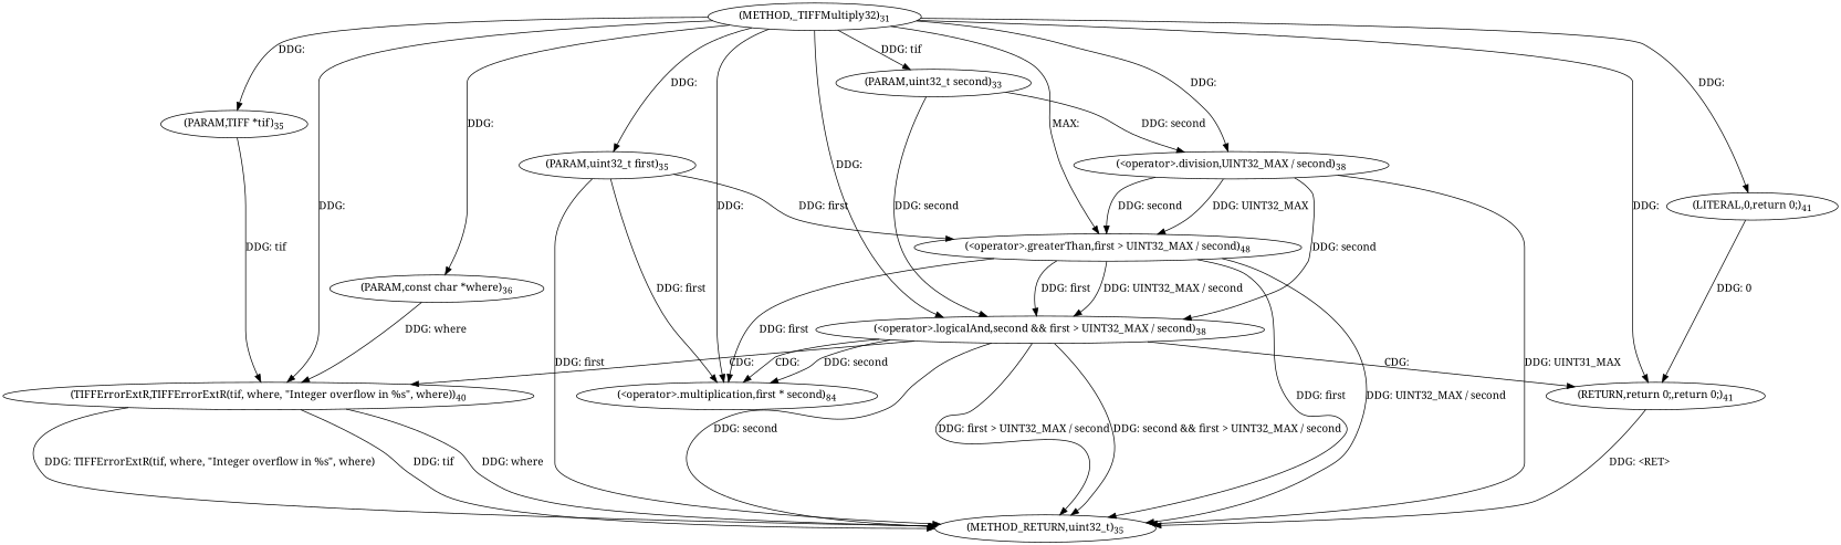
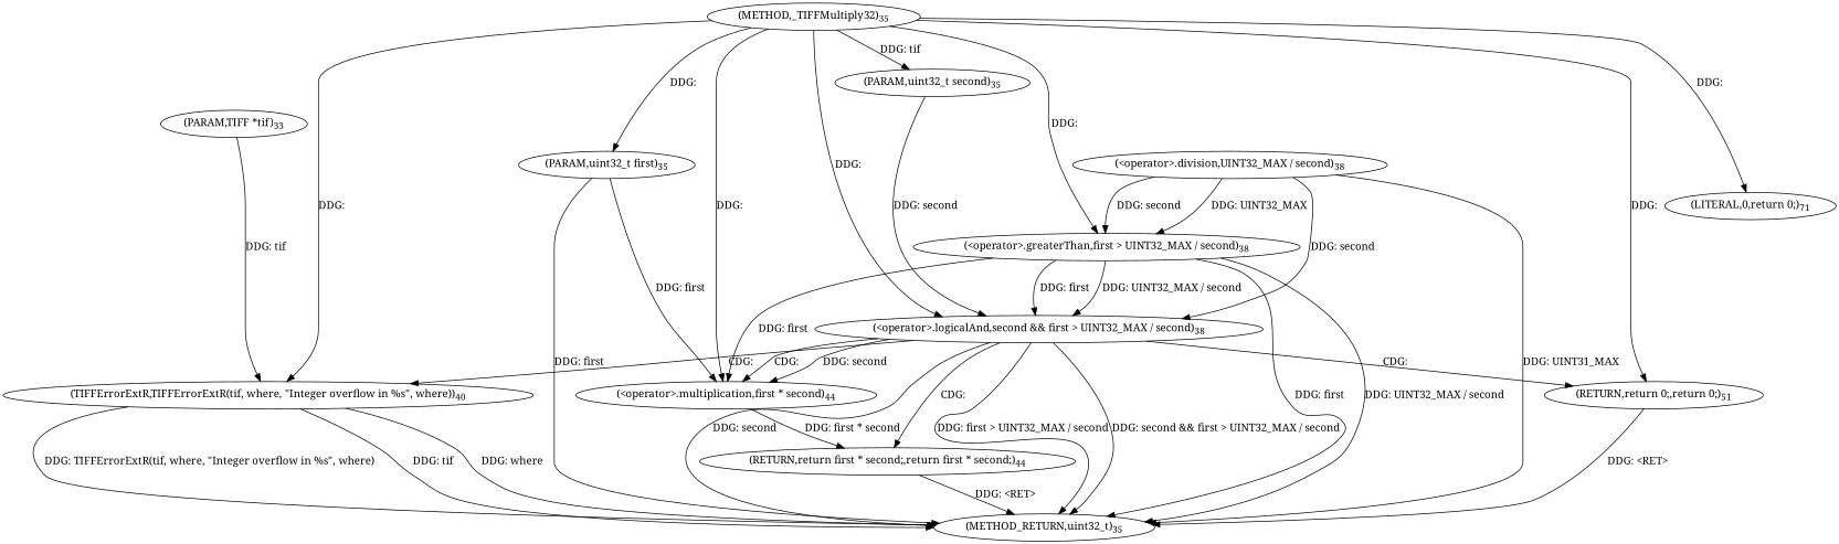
  digraph {
    fontname="Noto Serif"
    node [fontname="Noto Serif"]
    edge [fontname="Noto Serif"]
-   n1 [label=<(METHOD,_TIFFMultiply32)<SUB>31</SUB>>]
-   n2 [label=<(PARAM,TIFF *tif)<SUB>35</SUB>>]
+   n1 [label=<(METHOD,_TIFFMultiply32)<SUB>35</SUB>>]
+   n2 [label=<(PARAM,TIFF *tif)<SUB>33</SUB>>]
    n3 [label=<(PARAM,uint32_t first)<SUB>35</SUB>>]
-   n4 [label=<(PARAM,uint32_t second)<SUB>33</SUB>>]
-   n5 [label=<(PARAM,const char *where)<SUB>36</SUB>>]
+   n4 [label=<(PARAM,uint32_t second)<SUB>35</SUB>>]
    n6 [label=<(&lt;operator&gt;.logicalAnd,second &amp;&amp; first &gt; UINT32_MAX / second)<SUB>38</SUB>>]
-   n7 [label=<(&lt;operator&gt;.multiplication,first * second)<SUB>84</SUB>>]
+   n7 [label=<(&lt;operator&gt;.multiplication,first * second)<SUB>44</SUB>>]
    n8 [label=<(TIFFErrorExtR,TIFFErrorExtR(tif, where, &quot;Integer overflow in %s&quot;, where))<SUB>40</SUB>>]
-   n9 [label=<(RETURN,return 0;,return 0;)<SUB>41</SUB>>]
-   n10 [label=<(&lt;operator&gt;.greaterThan,first &gt; UINT32_MAX / second)<SUB>48</SUB>>]
-   n11 [label=<(LITERAL,0,return 0;)<SUB>41</SUB>>]
+   n9 [label=<(RETURN,return 0;,return 0;)<SUB>51</SUB>>]
+   n10 [label=<(&lt;operator&gt;.greaterThan,first &gt; UINT32_MAX / second)<SUB>38</SUB>>]
+   n11 [label=<(LITERAL,0,return 0;)<SUB>71</SUB>>]
    n12 [label=<(&lt;operator&gt;.division,UINT32_MAX / second)<SUB>38</SUB>>]
    n13 [label=<(METHOD_RETURN,uint32_t)<SUB>35</SUB>>]
-   n1 -> n2 [label="DDG: "]
+   n14 [label=<(RETURN,return first * second;,return first * second;)<SUB>44</SUB>>]
    n1 -> n3 [label="DDG: "]
    n1 -> n4 [label="DDG: tif"]
-   n1 -> n5 [label="DDG: "]
    n1 -> n6 [label="DDG: "]
    n1 -> n7 [label="DDG: "]
    n1 -> n8 [label="DDG: "]
    n1 -> n9 [label="DDG: "]
-   n1 -> n10 [label="MAX: "]
+   n1 -> n10 [label="DDG: "]
    n1 -> n11 [label="DDG: "]
-   n1 -> n12 [label="DDG: "]
    n2 -> n8 [label="DDG: tif"]
    n3 -> n7 [label="DDG: first"]
-   n3 -> n10 [label="DDG: first"]
    n3 -> n13 [label="DDG: first"]
    n4 -> n6 [label="DDG: second"]
-   n4 -> n12 [label="DDG: second"]
-   n5 -> n8 [label="DDG: where"]
    n6 -> n7 [label="DDG: second"]
    n6 -> n7 [label="CDG: "]
    n6 -> n8 [label="CDG: "]
    n6 -> n9 [label="CDG: "]
    n6 -> n13 [label="DDG: second"]
    n6 -> n13 [label="DDG: first &gt; UINT32_MAX / second"]
    n6 -> n13 [label="DDG: second &amp;&amp; first &gt; UINT32_MAX / second"]
+   n6 -> n14 [label="CDG: "]
+   n7 -> n14 [label="DDG: first * second"]
    n8 -> n13 [label="DDG: tif"]
    n8 -> n13 [label="DDG: where"]
    n8 -> n13 [label="DDG: TIFFErrorExtR(tif, where, &quot;Integer overflow in %s&quot;, where)"]
    n9 -> n13 [label="DDG: &lt;RET&gt;"]
    n10 -> n6 [label="DDG: first"]
    n10 -> n6 [label="DDG: UINT32_MAX / second"]
    n10 -> n7 [label="DDG: first"]
    n10 -> n13 [label="DDG: first"]
    n10 -> n13 [label="DDG: UINT32_MAX / second"]
-   n11 -> n9 [label="DDG: 0"]
    n12 -> n6 [label="DDG: second"]
    n12 -> n10 [label="DDG: UINT32_MAX"]
    n12 -> n10 [label="DDG: second"]
    n12 -> n13 [label="DDG: UINT31_MAX"]
+   n14 -> n13 [label="DDG: &lt;RET&gt;"]
  }
